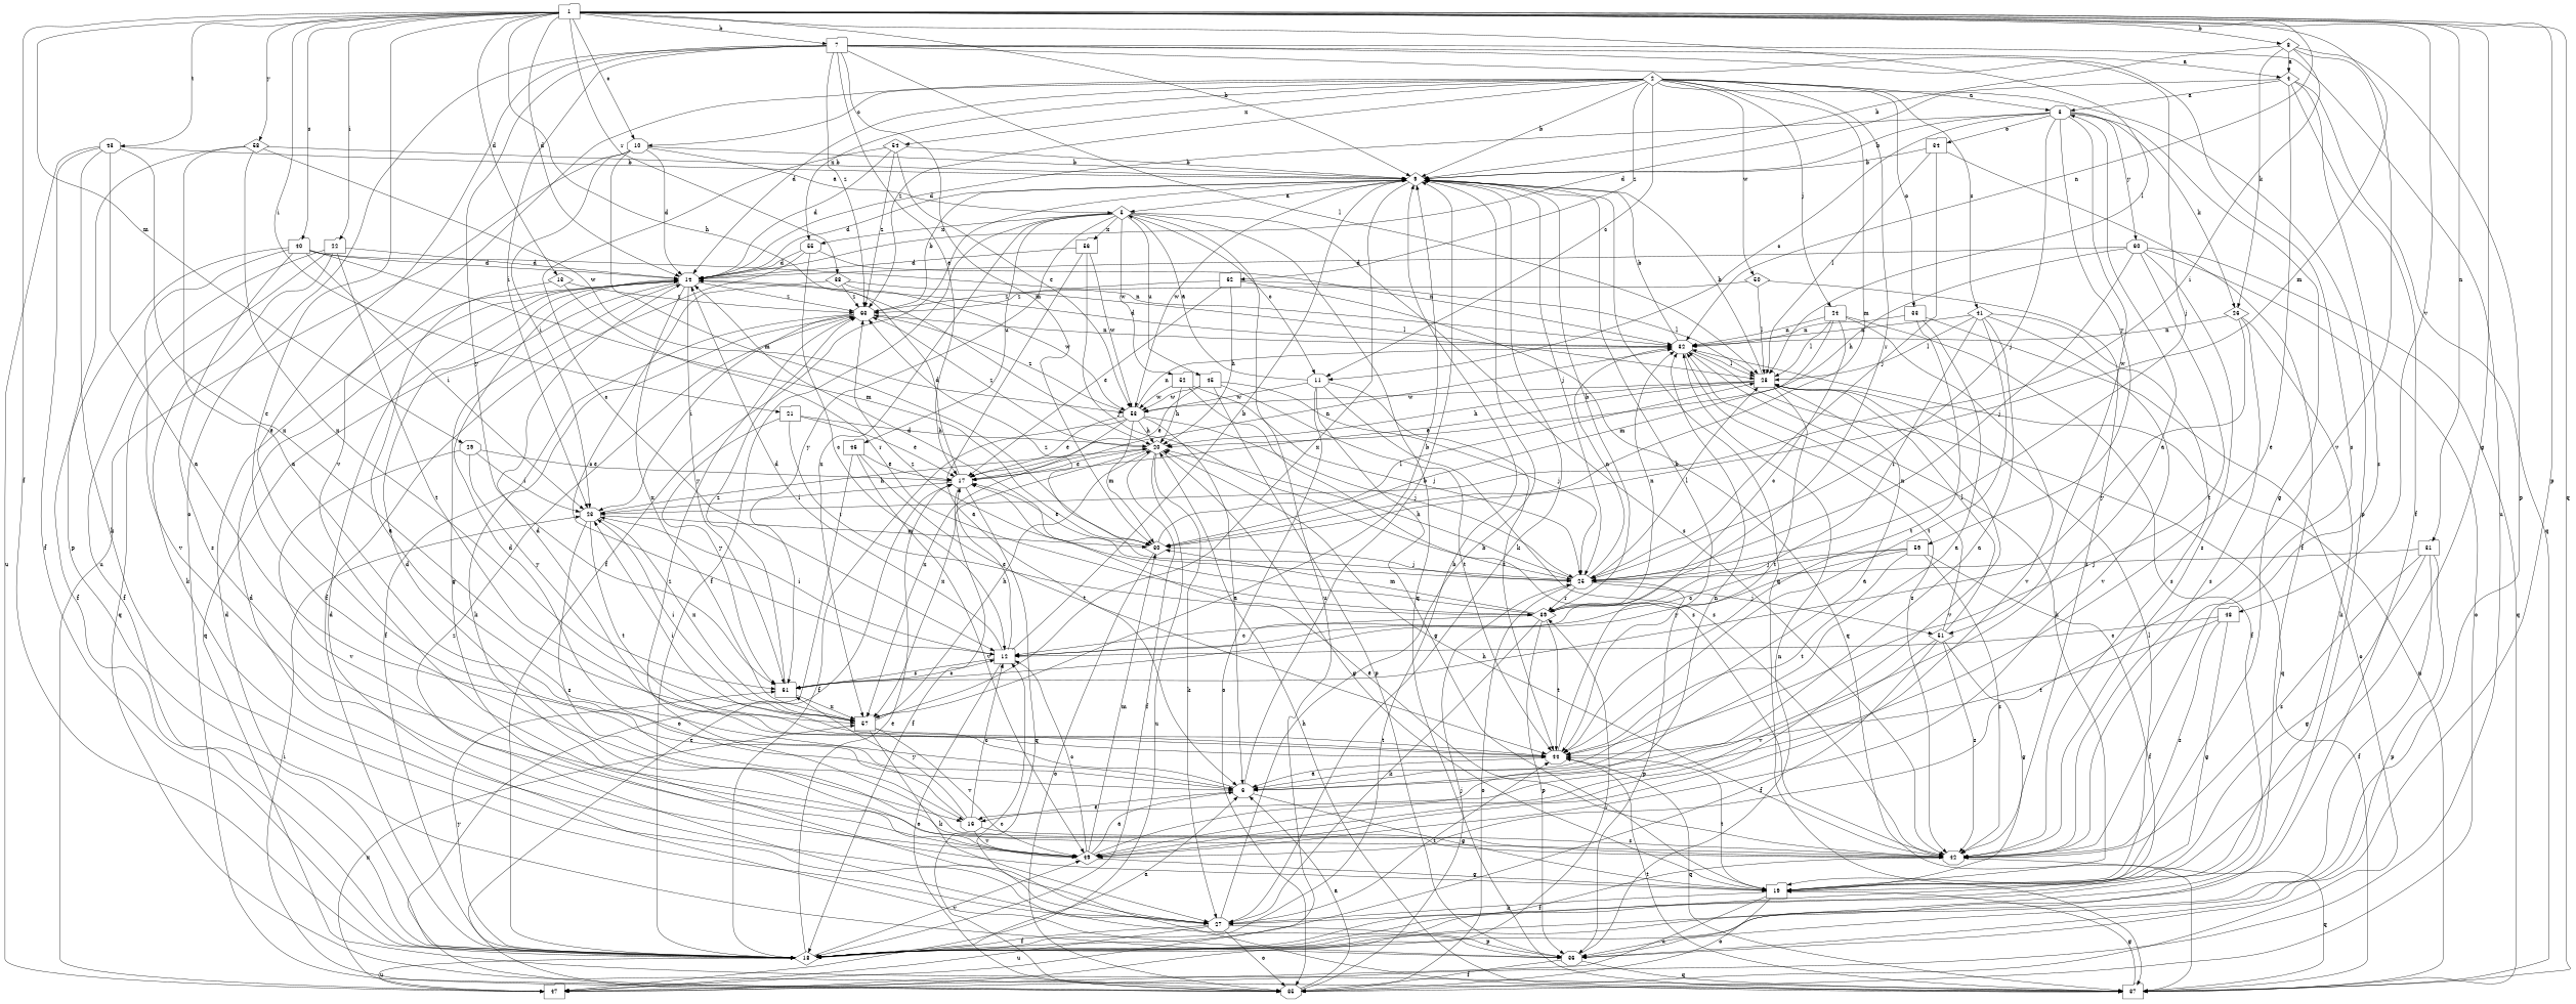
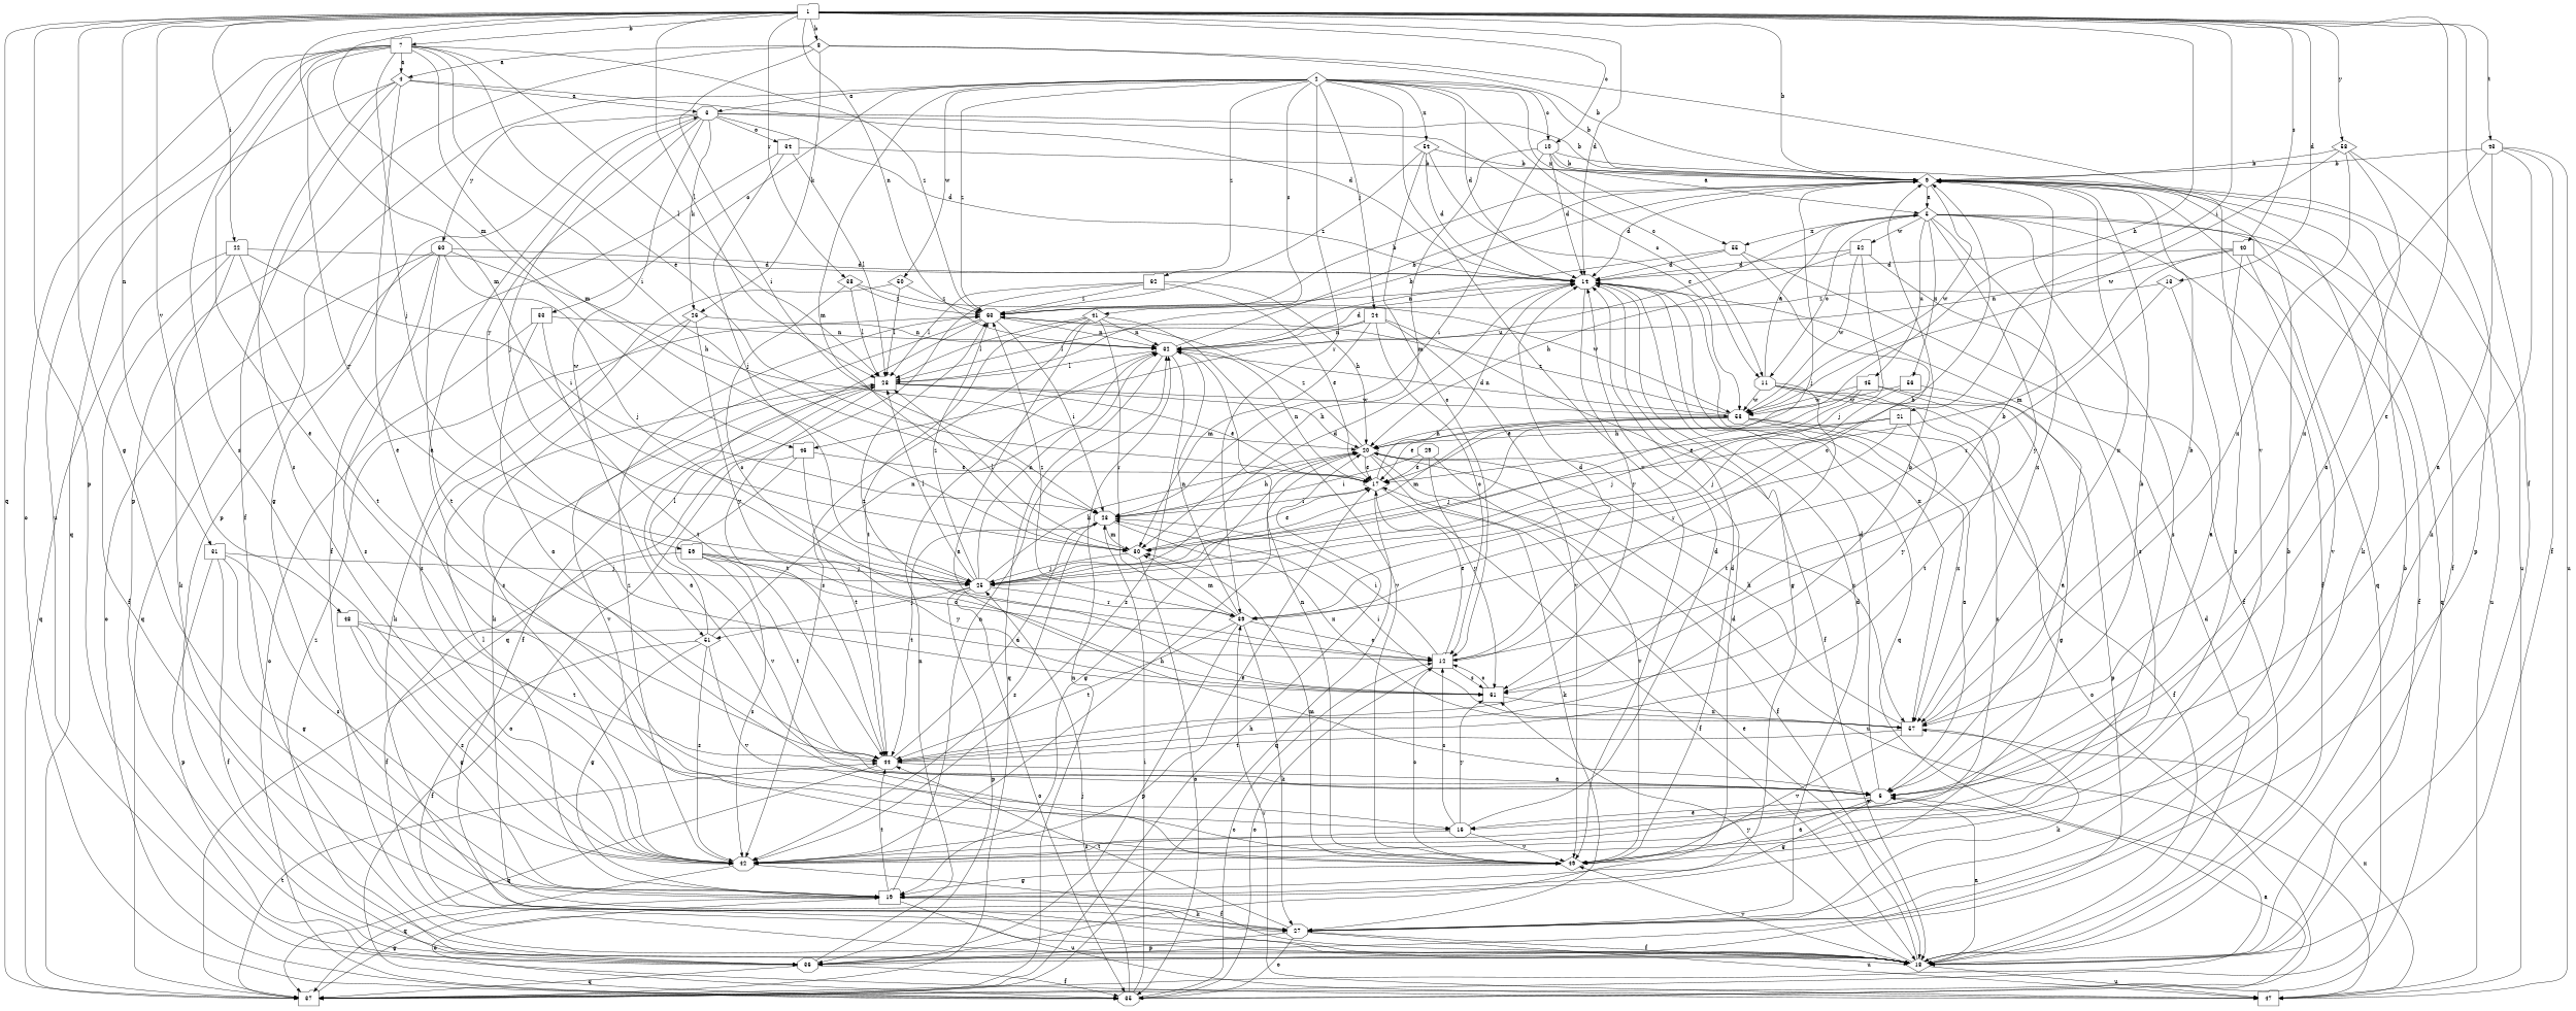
  strict digraph {
    fontname="DejaVu Serif"
    node [fontname="DejaVu Serif" shape=folder]
    edge [fontname="DejaVu Serif"]
    2 [shape=diamond]
    3 [shape=octagon]
    9 [shape=diamond]
    10 [shape=octagon]
    11 [shape=octagon]
    33
    41 [shape=diamond]
    49 [shape=diamond]
    39 [shape=diamond]
    54 [shape=diamond]
    63 [shape=octagon]
    24
    55 [shape=octagon]
    14 [shape=octagon]
    36 [shape=octagon]
    30 [shape=diamond]
    62
    50 [shape=diamond]
    34
    59
    25 [shape=octagon]
    60 [shape=octagon]
    51 [shape=diamond]
    19
    26 [shape=diamond]
    18 [shape=diamond]
    37
    5 [shape=diamond]
    53 [shape=octagon]
    27 [shape=octagon]
    57
    23 [shape=octagon]
    47
    42 [shape=octagon]
    35 [shape=octagon]
    44 [shape=octagon]
    6 [shape=octagon]
    32 [shape=octagon]
    28
    12
    61
-   17 [shape=octagon]
+   17 [shape=diamond]
    20 [shape=diamond]
    45
    4 [shape=diamond]
    16 [shape=octagon]
    7
    8 [shape=diamond]
    56
    46
    52
    13 [shape=diamond]
    43 [shape=octagon]
    58 [shape=diamond]
    1
    38 [shape=diamond]
    48
    22
    40
    21
    29 [shape=octagon]
    31
    2 -> 3 [label=a]
    2 -> 9 [label=b]
    2 -> 10 [label=c]
    2 -> 11 [label=c]
    2 -> 33 [label=o]
    2 -> 41 [label=s]
    2 -> 49 [label=v]
    2 -> 39 [label=r]
    2 -> 54 [label=x]
    2 -> 63 [label=z]
    2 -> 24 [label=j]
    2 -> 55 [label=x]
    2 -> 14 [label=d]
    2 -> 36 [label=p]
    2 -> 30 [label=m]
    2 -> 62 [label=z]
    2 -> 50 [label=w]
    3 -> 9 [label=b]
    3 -> 11 [label=c]
    3 -> 14 [label=d]
    3 -> 34 [label=o]
    3 -> 59 [label=y]
    3 -> 25 [label=j]
    3 -> 60 [label=y]
    3 -> 51 [label=w]
    3 -> 19 [label=g]
    3 -> 26 [label=k]
    9 -> 14 [label=d]
    9 -> 25 [label=j]
    9 -> 18 [label=f]
    9 -> 37 [label=q]
    9 -> 5 [label=a]
    9 -> 53 [label=w]
    9 -> 27 [label=k]
    9 -> 57 [label=x]
    10 -> 9 [label=b]
    10 -> 14 [label=d]
    10 -> 30 [label=m]
    10 -> 5 [label=a]
    10 -> 23 [label=i]
    10 -> 47 [label=u]
    11 -> 19 [label=g]
    11 -> 5 [label=a]
    11 -> 53 [label=w]
    11 -> 42 [label=s]
    11 -> 35 [label=o]
    11 -> 44 [label=t]
    33 -> 35 [label=o]
    33 -> 44 [label=t]
    33 -> 6 [label=a]
    33 -> 32 [label=n]
    41 -> 49 [label=v]
    41 -> 39 [label=r]
    41 -> 42 [label=s]
    41 -> 44 [label=t]
    41 -> 6 [label=a]
    41 -> 32 [label=n]
    41 -> 28 [label=l]
    49 -> 14 [label=d]
    49 -> 30 [label=m]
    49 -> 19 [label=g]
    49 -> 6 [label=a]
    49 -> 32 [label=n]
    49 -> 12 [label=c]
    39 -> 9 [label=b]
    39 -> 63 [label=z]
    39 -> 36 [label=p]
    39 -> 30 [label=m]
    39 -> 27 [label=k]
    39 -> 44 [label=t]
    39 -> 32 [label=n]
    39 -> 12 [label=c]
    54 -> 9 [label=b]
    54 -> 63 [label=z]
    54 -> 14 [label=d]
    54 -> 53 [label=e]
    54 -> 12 [label=c]
    63 -> 9 [label=b]
    63 -> 18 [label=f]
    63 -> 27 [label=k]
    63 -> 23 [label=i]
    63 -> 32 [label=n]
    24 -> 49 [label=v]
    24 -> 30 [label=m]
    24 -> 18 [label=f]
    24 -> 32 [label=n]
    24 -> 28 [label=l]
    24 -> 12 [label=c]
    55 -> 14 [label=d]
    55 -> 18 [label=f]
    55 -> 32 [label=n]
    55 -> 12 [label=c]
    14 -> 63 [label=z]
    14 -> 19 [label=g]
    14 -> 37 [label=q]
    14 -> 57 [label=x]
    14 -> 61 [label=y]
    36 -> 63 [label=z]
    36 -> 14 [label=d]
    36 -> 37 [label=q]
    36 -> 35 [label=f]
    36 -> 32 [label=n]
    30 -> 25 [label=j]
    30 -> 35 [label=o]
    30 -> 28 [label=l]
    30 -> 17 [label=e]
    62 -> 63 [label=z]
    62 -> 37 [label=q]
    62 -> 28 [label=l]
    62 -> 17 [label=e]
    62 -> 20 [label=h]
    50 -> 63 [label=z]
    50 -> 42 [label=s]
    50 -> 28 [label=l]
    34 -> 9 [label=b]
    34 -> 25 [label=j]
    34 -> 18 [label=f]
    34 -> 28 [label=l]
    59 -> 25 [label=j]
    59 -> 18 [label=f]
    59 -> 42 [label=s]
    59 -> 44 [label=t]
    59 -> 12 [label=c]
    59 -> 61 [label=y]
    25 -> 39 [label=r]
    25 -> 63 [label=z]
    25 -> 14 [label=d]
    25 -> 36 [label=p]
    25 -> 51 [label=j]
    25 -> 35 [label=o]
    25 -> 32 [label=n]
    25 -> 28 [label=l]
    25 -> 20 [label=h]
    60 -> 14 [label=d]
    60 -> 25 [label=j]
    60 -> 37 [label=q]
    60 -> 42 [label=s]
    60 -> 35 [label=o]
    60 -> 44 [label=t]
    60 -> 20 [label=h]
    51 -> 49 [label=v]
    51 -> 19 [label=g]
    51 -> 18 [label=f]
    51 -> 42 [label=s]
    51 -> 32 [label=n]
    51 -> 28 [label=l]
    19 -> 27 [label=k]
    19 -> 47 [label=u]
    19 -> 35 [label=o]
    19 -> 44 [label=t]
-   19 -> 32 [label=k]
+   19 -> 32 [label=n]
    19 -> 28 [label=l]
    26 -> 27 [label=k]
    26 -> 42 [label=s]
    26 -> 32 [label=n]
    26 -> 61 [label=y]
    18 -> 9 [label=b]
    18 -> 49 [label=v]
    18 -> 14 [label=d]
    18 -> 47 [label=u]
    18 -> 6 [label=a]
    18 -> 61 [label=y]
    18 -> 17 [label=e]
    37 -> 19 [label=g]
    37 -> 44 [label=t]
    37 -> 32 [label=n]
    37 -> 20 [label=h]
    5 -> 11 [label=c]
    5 -> 55 [label=x]
    5 -> 18 [label=f]
    5 -> 37 [label=q]
    5 -> 57 [label=x]
    5 -> 47 [label=u]
    5 -> 42 [label=s]
    5 -> 61 [label=y]
    5 -> 45 [label=u]
    5 -> 56 [label=x]
    5 -> 46 [label=u]
    5 -> 52 [label=w]
    53 -> 63 [label=z]
    53 -> 30 [label=m]
    53 -> 25 [label=j]
    53 -> 18 [label=f]
    53 -> 57 [label=x]
    53 -> 6 [label=a]
    53 -> 32 [label=n]
    53 -> 17 [label=e]
    53 -> 20 [label=h]
    27 -> 9 [label=b]
    27 -> 14 [label=d]
    27 -> 36 [label=p]
    27 -> 18 [label=f]
    27 -> 47 [label=u]
    27 -> 35 [label=o]
    27 -> 44 [label=t]
    57 -> 9 [label=b]
    57 -> 49 [label=v]
    57 -> 27 [label=k]
    57 -> 23 [label=i]
    57 -> 44 [label=t]
    57 -> 20 [label=h]
    23 -> 30 [label=m]
    23 -> 57 [label=x]
    23 -> 42 [label=s]
    23 -> 44 [label=t]
    23 -> 20 [label=h]
    47 -> 39 [label=r]
    47 -> 57 [label=x]
    42 -> 63 [label=z]
    42 -> 18 [label=f]
    42 -> 37 [label=q]
    42 -> 17 [label=e]
    42 -> 20 [label=h]
    35 -> 25 [label=j]
    35 -> 23 [label=i]
    35 -> 6 [label=a]
    35 -> 12 [label=c]
-   35 -> 17 [label=e]
    44 -> 9 [label=b]
    44 -> 37 [label=q]
    44 -> 23 [label=i]
    44 -> 6 [label=a]
    6 -> 3 [label=a]
    6 -> 9 [label=b]
    6 -> 14 [label=d]
    6 -> 19 [label=g]
    6 -> 16 [label=e]
    32 -> 9 [label=b]
    32 -> 14 [label=d]
    32 -> 37 [label=q]
    32 -> 42 [label=s]
    32 -> 28 [label=l]
    28 -> 9 [label=b]
    28 -> 49 [label=v]
    28 -> 53 [label=w]
    28 -> 44 [label=t]
    28 -> 6 [label=a]
    28 -> 17 [label=e]
    28 -> 20 [label=h]
    12 -> 9 [label=b]
    12 -> 14 [label=d]
    12 -> 23 [label=i]
    12 -> 35 [label=o]
    12 -> 61 [label=s]
    12 -> 17 [label=e]
    61 -> 63 [label=z]
    61 -> 57 [label=x]
    61 -> 12 [label=c]
    17 -> 14 [label=d]
    17 -> 18 [label=f]
    17 -> 37 [label=q]
    17 -> 23 [label=i]
    17 -> 32 [label=n]
    20 -> 63 [label=z]
    20 -> 19 [label=g]
    20 -> 18 [label=f]
    20 -> 27 [label=k]
    20 -> 57 [label=x]
    20 -> 47 [label=u]
    20 -> 17 [label=e]
    45 -> 36 [label=p]
    45 -> 25 [label=j]
    45 -> 53 [label=w]
    45 -> 44 [label=t]
    45 -> 17 [label=e]
    4 -> 3 [label=a]
    4 -> 14 [label=d]
    4 -> 18 [label=f]
    4 -> 37 [label=q]
    4 -> 42 [label=s]
    4 -> 16 [label=e]
    16 -> 49 [label=v]
    16 -> 14 [label=d]
    16 -> 42 [label=s]
    16 -> 12 [label=c]
    16 -> 61 [label=y]
    7 -> 63 [label=z]
    7 -> 30 [label=m]
    7 -> 25 [label=j]
    7 -> 23 [label=i]
    7 -> 47 [label=u]
    7 -> 42 [label=s]
    7 -> 35 [label=o]
    7 -> 28 [label=l]
    7 -> 61 [label=y]
    7 -> 17 [label=e]
    7 -> 4 [label=a]
    7 -> 16 [label=e]
    8 -> 9 [label=b]
    8 -> 49 [label=v]
    8 -> 36 [label=p]
    8 -> 26 [label=k]
    8 -> 23 [label=i]
    8 -> 4 [label=a]
-   56 -> 14 [label=d]
+   52 -> 14 [label=d]
    56 -> 25 [label=j]
    56 -> 53 [label=w]
    56 -> 6 [label=a]
    46 -> 49 [label=v]
    46 -> 35 [label=o]
    46 -> 44 [label=t]
    46 -> 17 [label=e]
    52 -> 25 [label=j]
    52 -> 53 [label=w]
    52 -> 42 [label=s]
    52 -> 20 [label=h]
    13 -> 39 [label=r]
    13 -> 63 [label=z]
    13 -> 6 [label=a]
    43 -> 9 [label=b]
    43 -> 18 [label=f]
    43 -> 27 [label=k]
    43 -> 57 [label=x]
    43 -> 47 [label=u]
    43 -> 6 [label=a]
    58 -> 9 [label=b]
    58 -> 36 [label=p]
    58 -> 53 [label=w]
    58 -> 57 [label=x]
    58 -> 6 [label=a]
    1 -> 9 [label=b]
    1 -> 10 [label=c]
    1 -> 14 [label=d]
    1 -> 36 [label=p]
    1 -> 30 [label=m]
    1 -> 19 [label=g]
    1 -> 18 [label=f]
    1 -> 37 [label=q]
    1 -> 32 [label=n]
    1 -> 28 [label=l]
    1 -> 20 [label=h]
    1 -> 16 [label=e]
    1 -> 7 [label=b]
    1 -> 8 [label=b]
    1 -> 13 [label=d]
    1 -> 43 [label=t]
    1 -> 58 [label=y]
    1 -> 38 [label=r]
    1 -> 48 [label=v]
    1 -> 22 [label=i]
    1 -> 40 [label=s]
    1 -> 21 [label=i]
-   1 -> 29 [label=m]
+   1 -> 46 [label=m]
    1 -> 31 [label=n]
    38 -> 63 [label=z]
    38 -> 53 [label=w]
    38 -> 28 [label=l]
    38 -> 12 [label=c]
    48 -> 19 [label=g]
    48 -> 42 [label=s]
    48 -> 44 [label=t]
    48 -> 12 [label=c]
    22 -> 14 [label=d]
    22 -> 18 [label=f]
    22 -> 37 [label=q]
    22 -> 27 [label=k]
    22 -> 44 [label=t]
    40 -> 49 [label=v]
    40 -> 14 [label=d]
    40 -> 30 [label=m]
    40 -> 18 [label=f]
-   40 -> 23 [label=i]
+   22 -> 23 [label=i]
    40 -> 42 [label=s]
    40 -> 32 [label=n]
    21 -> 39 [label=r]
    21 -> 61 [label=y]
    21 -> 17 [label=e]
    21 -> 20 [label=h]
    29 -> 49 [label=v]
    29 -> 23 [label=i]
    29 -> 61 [label=y]
    29 -> 17 [label=e]
    31 -> 36 [label=p]
    31 -> 25 [label=j]
    31 -> 19 [label=g]
    31 -> 18 [label=f]
    31 -> 42 [label=s]
  }
